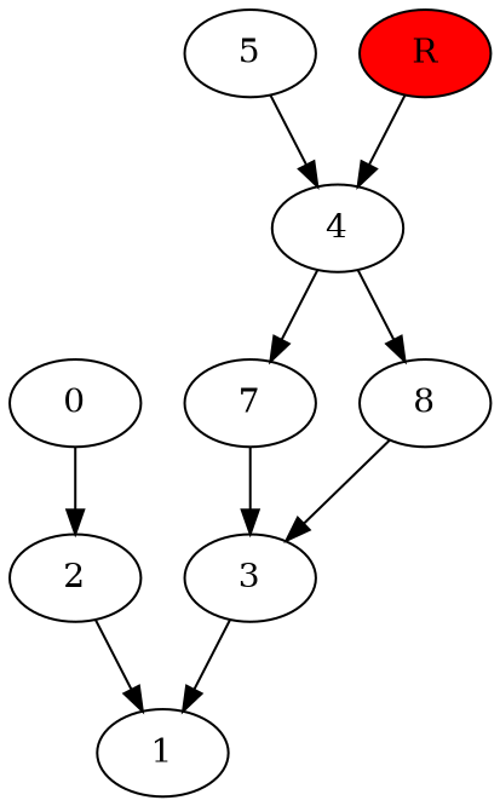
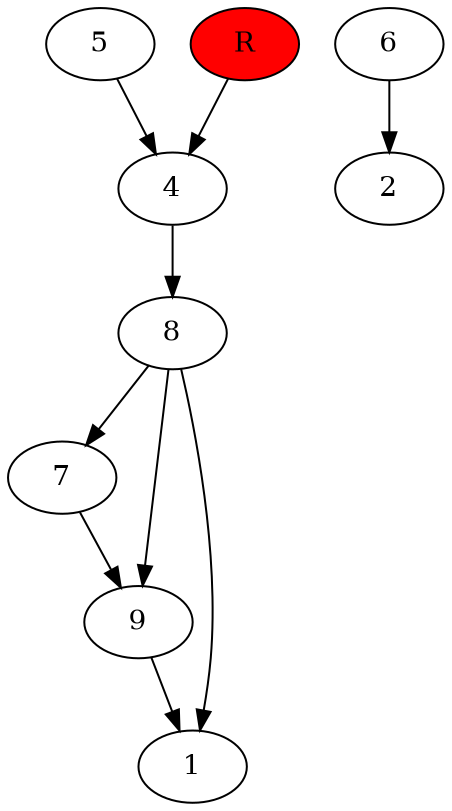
  digraph {
    4
    7
    8
-   3
+   3 [label=9]
    1
    5
-   6 [label=0]
+   6
    2
    R [fillcolor="#ff0000" style=filled]
-   4 -> 7
+   8 -> 7
    4 -> 8
    7 -> 3
    8 -> 3
-   2 -> 1
+   8 -> 1
    3 -> 1
    5 -> 4
    6 -> 2
    R -> 4
  }
